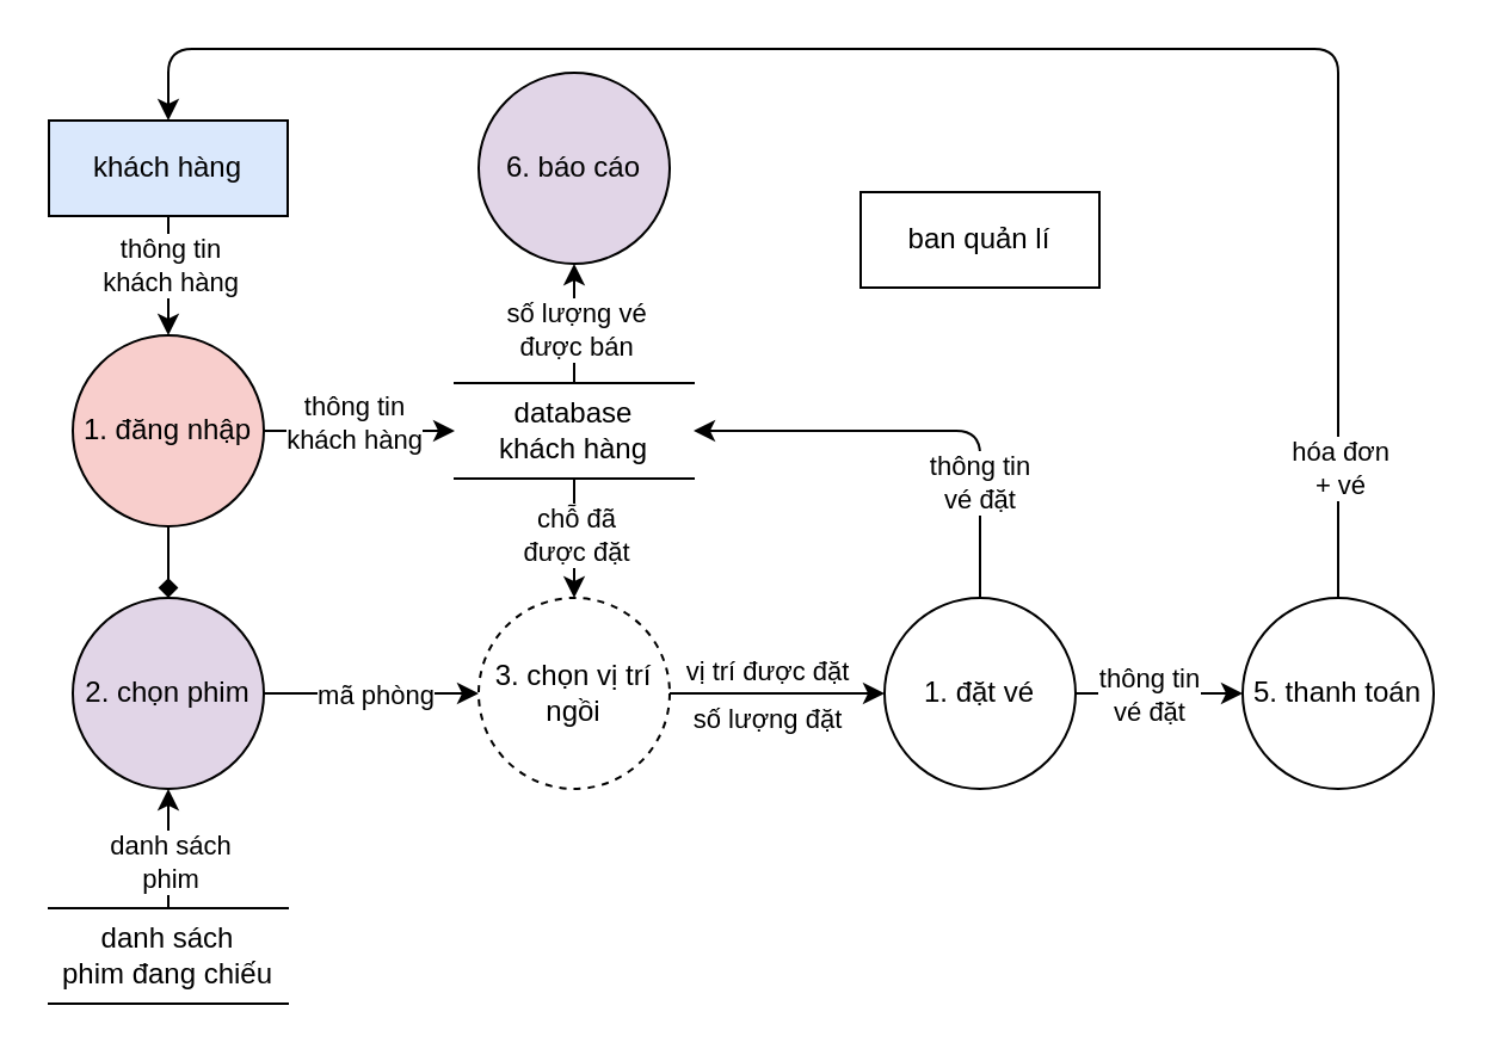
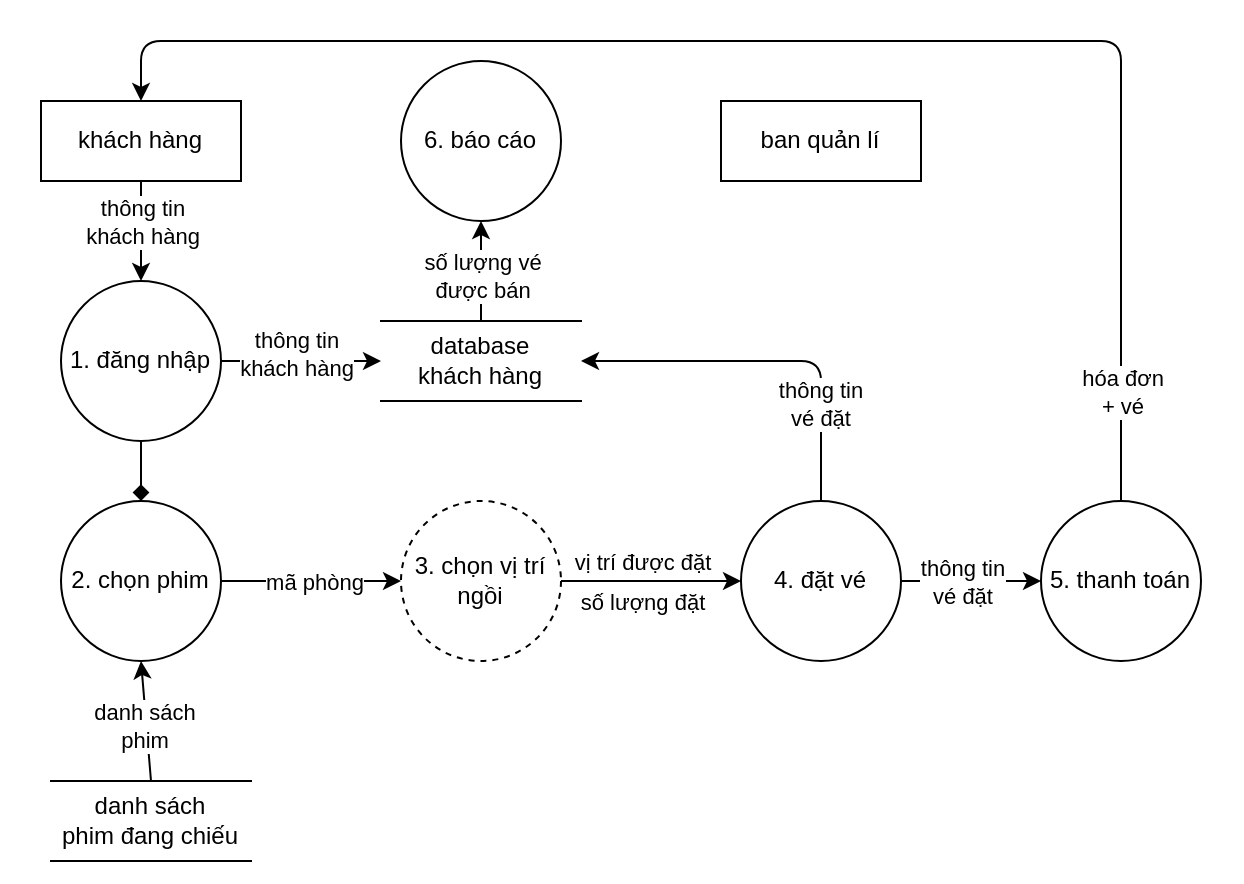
  <mxCell id="0" />
  <mxCell id="1" parent="0" />
- <mxCell id="2" value="1. đặt vé" style="ellipse;whiteSpace=wrap;html=1;aspect=fixed;" parent="1" vertex="1"><mxGeometry x="370" y="250" width="80" height="80" as="geometry" /></mxCell>
- <mxCell id="3" value="khách hàng" style="rounded=0;whiteSpace=wrap;html=1;fillColor=#dae8fc;" parent="1" vertex="1"><mxGeometry x="20" y="50" width="100" height="40" as="geometry" /></mxCell>
+ <mxCell id="2" value="4. đặt vé" style="ellipse;whiteSpace=wrap;html=1;aspect=fixed;" parent="1" vertex="1"><mxGeometry x="370" y="250" width="80" height="80" as="geometry" /></mxCell>
+ <mxCell id="3" value="khách hàng" style="rounded=0;whiteSpace=wrap;html=1;" parent="1" vertex="1"><mxGeometry x="20" y="50" width="100" height="40" as="geometry" /></mxCell>
  <mxCell id="4" value="" style="endArrow=classic;html=1;exitX=0.5;exitY=1;exitDx=0;exitDy=0;entryX=0.5;entryY=0;entryDx=0;entryDy=0;" parent="1" source="3" target="6" edge="1"><mxGeometry width="50" height="50" relative="1" as="geometry"><mxPoint x="250" y="280" as="sourcePoint" /><mxPoint x="70" y="140" as="targetPoint" /></mxGeometry></mxCell>
  <mxCell id="5" value="thông tin&lt;br&gt;khách hàng" style="edgeLabel;html=1;align=center;verticalAlign=middle;resizable=0;points=[];" parent="4" vertex="1" connectable="0"><mxGeometry x="-0.5" y="-2" relative="1" as="geometry"><mxPoint x="2" y="7" as="offset" /></mxGeometry></mxCell>
- <mxCell id="6" value="1. đăng nhập" style="ellipse;whiteSpace=wrap;html=1;aspect=fixed;fillColor=#f8cecc;" parent="1" vertex="1"><mxGeometry x="30" y="140" width="80" height="80" as="geometry" /></mxCell>
+ <mxCell id="6" value="1. đăng nhập" style="ellipse;whiteSpace=wrap;html=1;aspect=fixed;" parent="1" vertex="1"><mxGeometry x="30" y="140" width="80" height="80" as="geometry" /></mxCell>
  <mxCell id="7" value="database&lt;br&gt;khách hàng" style="shape=partialRectangle;whiteSpace=wrap;html=1;left=0;right=0;fillColor=none;shadow=0;" parent="1" vertex="1"><mxGeometry x="190" y="160" width="100" height="40" as="geometry" /></mxCell>
- <mxCell id="8" value="danh sách&lt;br&gt;phim đang chiếu" style="shape=partialRectangle;whiteSpace=wrap;html=1;left=0;right=0;fillColor=none;shadow=0;" parent="1" vertex="1"><mxGeometry x="20" y="380" width="100" height="40" as="geometry" /></mxCell>
+ <mxCell id="8" value="danh sách&lt;br&gt;phim đang chiếu" style="shape=partialRectangle;whiteSpace=wrap;html=1;left=0;right=0;fillColor=none;shadow=0;" parent="1" vertex="1"><mxGeometry x="25" y="390" width="100" height="40" as="geometry" /></mxCell>
  <mxCell id="9" value="" style="endArrow=classic;html=1;entryX=0;entryY=0.5;entryDx=0;entryDy=0;exitX=1;exitY=0.5;exitDx=0;exitDy=0;" parent="1" source="6" target="7" edge="1"><mxGeometry width="50" height="50" relative="1" as="geometry"><mxPoint x="110" y="220" as="sourcePoint" /><mxPoint x="260" y="250" as="targetPoint" /></mxGeometry></mxCell>
  <mxCell id="10" value="thông tin&lt;br&gt;khách hàng" style="edgeLabel;html=1;align=center;verticalAlign=middle;resizable=0;points=[];" parent="9" vertex="1" connectable="0"><mxGeometry x="-0.4" y="2" relative="1" as="geometry"><mxPoint x="13" y="-2" as="offset" /></mxGeometry></mxCell>
- <mxCell id="11" value="2. chọn phim" style="ellipse;whiteSpace=wrap;html=1;aspect=fixed;shadow=0;fillColor=#e1d5e7;" parent="1" vertex="1"><mxGeometry x="30" y="250" width="80" height="80" as="geometry" /></mxCell>
+ <mxCell id="11" value="2. chọn phim" style="ellipse;whiteSpace=wrap;html=1;aspect=fixed;shadow=0;" parent="1" vertex="1"><mxGeometry x="30" y="250" width="80" height="80" as="geometry" /></mxCell>
  <mxCell id="12" value="3. chọn vị trí&lt;br&gt;ngồi" style="ellipse;whiteSpace=wrap;html=1;aspect=fixed;shadow=0;dashed=1;" parent="1" vertex="1"><mxGeometry x="200" y="250" width="80" height="80" as="geometry" /></mxCell>
  <mxCell id="13" value="" style="endArrow=diamond;html=1;exitX=0.5;exitY=1;exitDx=0;exitDy=0;entryX=0.5;entryY=0;entryDx=0;entryDy=0;" parent="1" source="6" target="11" edge="1"><mxGeometry width="50" height="50" relative="1" as="geometry"><mxPoint x="160" y="270" as="sourcePoint" /><mxPoint x="210" y="220" as="targetPoint" /></mxGeometry></mxCell>
  <mxCell id="14" value="" style="endArrow=classic;html=1;exitX=0.5;exitY=0;exitDx=0;exitDy=0;entryX=0.5;entryY=1;entryDx=0;entryDy=0;" parent="1" source="8" target="11" edge="1"><mxGeometry width="50" height="50" relative="1" as="geometry"><mxPoint x="150" y="270" as="sourcePoint" /><mxPoint x="100" y="340" as="targetPoint" /></mxGeometry></mxCell>
  <mxCell id="15" value="danh sách&lt;br&gt;phim" style="edgeLabel;html=1;align=center;verticalAlign=middle;resizable=0;points=[];" parent="14" vertex="1" connectable="0"><mxGeometry x="0.28" y="-2" relative="1" as="geometry"><mxPoint x="-2" y="12" as="offset" /></mxGeometry></mxCell>
  <mxCell id="16" value="" style="endArrow=classic;html=1;exitX=1;exitY=0.5;exitDx=0;exitDy=0;" parent="1" source="11" target="12" edge="1"><mxGeometry width="50" height="50" relative="1" as="geometry"><mxPoint x="150" y="270" as="sourcePoint" /><mxPoint x="200" y="220" as="targetPoint" /></mxGeometry></mxCell>
  <mxCell id="17" value="mã phòng" style="edgeLabel;html=1;align=center;verticalAlign=middle;resizable=0;points=[];" parent="16" vertex="1" connectable="0"><mxGeometry x="-0.26" y="1" relative="1" as="geometry"><mxPoint x="13" y="1" as="offset" /></mxGeometry></mxCell>
- <mxCell id="18" value="" style="endArrow=classic;html=1;exitX=0.5;exitY=1;exitDx=0;exitDy=0;entryX=0.5;entryY=0;entryDx=0;entryDy=0;" parent="1" source="7" target="12" edge="1"><mxGeometry width="50" height="50" relative="1" as="geometry"><mxPoint x="150" y="260" as="sourcePoint" /><mxPoint x="200" y="210" as="targetPoint" /></mxGeometry></mxCell>
- <mxCell id="19" value="chỗ đã&lt;br&gt;được đặt" style="edgeLabel;html=1;align=center;verticalAlign=middle;resizable=0;points=[];" parent="18" vertex="1" connectable="0"><mxGeometry x="0.433" y="-1" relative="1" as="geometry"><mxPoint x="1" y="-13" as="offset" /></mxGeometry></mxCell>
  <mxCell id="20" value="" style="endArrow=classic;html=1;exitX=1;exitY=0.5;exitDx=0;exitDy=0;entryX=0;entryY=0.5;entryDx=0;entryDy=0;" parent="1" source="12" target="2" edge="1"><mxGeometry width="50" height="50" relative="1" as="geometry"><mxPoint x="150" y="250" as="sourcePoint" /><mxPoint x="370" y="290" as="targetPoint" /></mxGeometry></mxCell>
  <mxCell id="21" value="vị trí được đặt" style="edgeLabel;html=1;align=center;verticalAlign=middle;resizable=0;points=[];" parent="20" vertex="1" connectable="0"><mxGeometry x="-0.4" y="-1" relative="1" as="geometry"><mxPoint x="13" y="-11" as="offset" /></mxGeometry></mxCell>
  <mxCell id="22" value="số lượng đặt" style="edgeLabel;html=1;align=center;verticalAlign=middle;resizable=0;points=[];" parent="20" vertex="1" connectable="0"><mxGeometry x="-0.58" y="-2" relative="1" as="geometry"><mxPoint x="21" y="8" as="offset" /></mxGeometry></mxCell>
  <mxCell id="23" value="" style="endArrow=classic;html=1;exitX=0.5;exitY=0;exitDx=0;exitDy=0;entryX=1;entryY=0.5;entryDx=0;entryDy=0;edgeStyle=orthogonalEdgeStyle;" parent="1" source="2" target="7" edge="1"><mxGeometry width="50" height="50" relative="1" as="geometry"><mxPoint x="150" y="250" as="sourcePoint" /><mxPoint x="200" y="200" as="targetPoint" /></mxGeometry></mxCell>
  <mxCell id="24" value="thông tin&lt;br&gt;vé đặt" style="edgeLabel;html=1;align=center;verticalAlign=middle;resizable=0;points=[];" parent="23" vertex="1" connectable="0"><mxGeometry x="-0.486" y="1" relative="1" as="geometry"><mxPoint as="offset" /></mxGeometry></mxCell>
- <mxCell id="25" value="6. báo cáo" style="ellipse;whiteSpace=wrap;html=1;aspect=fixed;shadow=0;fillColor=#e1d5e7;" parent="1" vertex="1"><mxGeometry x="200" y="30" width="80" height="80" as="geometry" /></mxCell>
+ <mxCell id="25" value="6. báo cáo" style="ellipse;whiteSpace=wrap;html=1;aspect=fixed;shadow=0;" parent="1" vertex="1"><mxGeometry x="200" y="30" width="80" height="80" as="geometry" /></mxCell>
  <mxCell id="26" value="" style="endArrow=classic;html=1;exitX=0.5;exitY=0;exitDx=0;exitDy=0;entryX=0.5;entryY=1;entryDx=0;entryDy=0;" parent="1" source="7" target="25" edge="1"><mxGeometry width="50" height="50" relative="1" as="geometry"><mxPoint x="150" y="260" as="sourcePoint" /><mxPoint x="200" y="210" as="targetPoint" /></mxGeometry></mxCell>
  <mxCell id="27" value="số lượng vé&lt;br&gt;được bán" style="edgeLabel;html=1;align=center;verticalAlign=middle;resizable=0;points=[];" parent="26" vertex="1" connectable="0"><mxGeometry x="0.367" y="-2" relative="1" as="geometry"><mxPoint x="-2" y="11" as="offset" /></mxGeometry></mxCell>
- <mxCell id="28" value="ban quản lí" style="rounded=0;whiteSpace=wrap;html=1;shadow=0;" parent="1" vertex="1"><mxGeometry x="360" y="80" width="100" height="40" as="geometry" /></mxCell>
+ <mxCell id="28" value="ban quản lí" style="rounded=0;whiteSpace=wrap;html=1;shadow=0;" parent="1" vertex="1"><mxGeometry x="360" y="50" width="100" height="40" as="geometry" /></mxCell>
  <mxCell id="29" value="5. thanh toán" style="ellipse;whiteSpace=wrap;html=1;aspect=fixed;" vertex="1" parent="1"><mxGeometry x="520" y="250" width="80" height="80" as="geometry" /></mxCell>
  <mxCell id="30" value="" style="endArrow=classic;html=1;exitX=1;exitY=0.5;exitDx=0;exitDy=0;entryX=0;entryY=0.5;entryDx=0;entryDy=0;" edge="1" parent="1" source="2" target="29"><mxGeometry width="50" height="50" relative="1" as="geometry"><mxPoint x="150" y="300" as="sourcePoint" /><mxPoint x="200" y="250" as="targetPoint" /></mxGeometry></mxCell>
  <mxCell id="31" value="thông tin&lt;br&gt;vé đặt" style="edgeLabel;html=1;align=center;verticalAlign=middle;resizable=0;points=[];" vertex="1" connectable="0" parent="30"><mxGeometry x="-0.5" y="-2" relative="1" as="geometry"><mxPoint x="12" y="-2" as="offset" /></mxGeometry></mxCell>
  <mxCell id="32" value="" style="endArrow=classic;html=1;exitX=0.5;exitY=0;exitDx=0;exitDy=0;entryX=0.5;entryY=0;entryDx=0;entryDy=0;edgeStyle=orthogonalEdgeStyle;" edge="1" parent="1" source="29" target="3"><mxGeometry width="50" height="50" relative="1" as="geometry"><mxPoint x="220" y="190" as="sourcePoint" /><mxPoint x="270" y="140" as="targetPoint" /><Array as="points"><mxPoint x="560" y="20" /><mxPoint x="70" y="20" /></Array></mxGeometry></mxCell>
  <mxCell id="33" value="hóa đơn&lt;br&gt;+ vé" style="edgeLabel;html=1;align=center;verticalAlign=middle;resizable=0;points=[];" vertex="1" connectable="0" parent="32"><mxGeometry x="-0.853" y="-1" relative="1" as="geometry"><mxPoint x="-1" as="offset" /></mxGeometry></mxCell>
